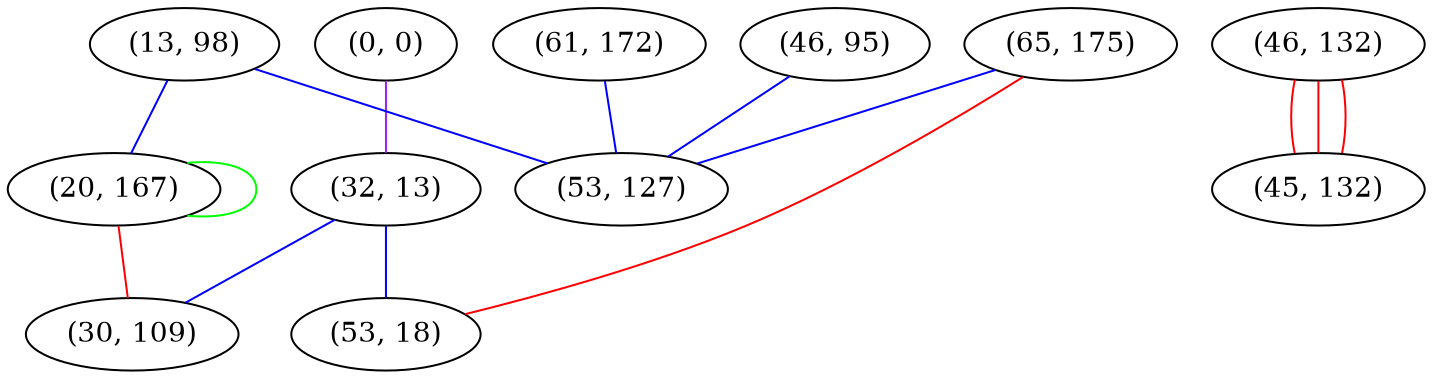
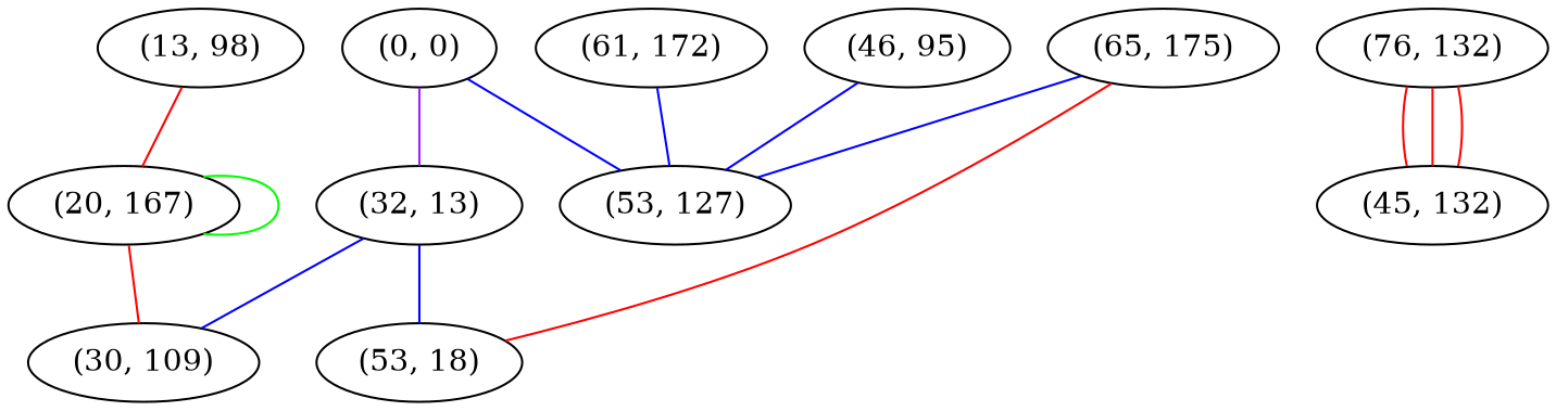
  graph {
    edge [color=blue weight=1]
    "(0, 0)"
    "(32, 13)"
    "(30, 109)"
    "(53, 18)"
    n5 [label="(20, 167)"]
    "(13, 98)"
    "(53, 127)"
    n8 [label="(46, 95)"]
-   "(46, 132)"
+   "(46, 132)" [label="(76, 132)"]
    "(45, 132)"
    "(65, 175)"
    "(61, 172)"
    "(0, 0)" -- "(32, 13)" [color=purple weight=4]
    "(32, 13)" -- "(30, 109)"
    "(32, 13)" -- "(53, 18)" [weight=3]
    n5 -- "(30, 109)" [color=red]
    n5 -- n5 [color=green weight=2]
-   "(13, 98)" -- n5
-   "(13, 98)" -- "(53, 127)" [weight=3]
+   "(13, 98)" -- n5 [color=red]
+   "(0, 0)" -- "(53, 127)" [weight=3]
    n8 -- "(53, 127)" [weight=3]
    "(46, 132)" -- "(45, 132)" [color=red]
    "(46, 132)" -- "(45, 132)" [color=red]
    "(46, 132)" -- "(45, 132)" [color=red]
    "(65, 175)" -- "(53, 18)" [color=red]
    "(65, 175)" -- "(53, 127)" [weight=3]
    "(61, 172)" -- "(53, 127)" [weight=3]
  }
